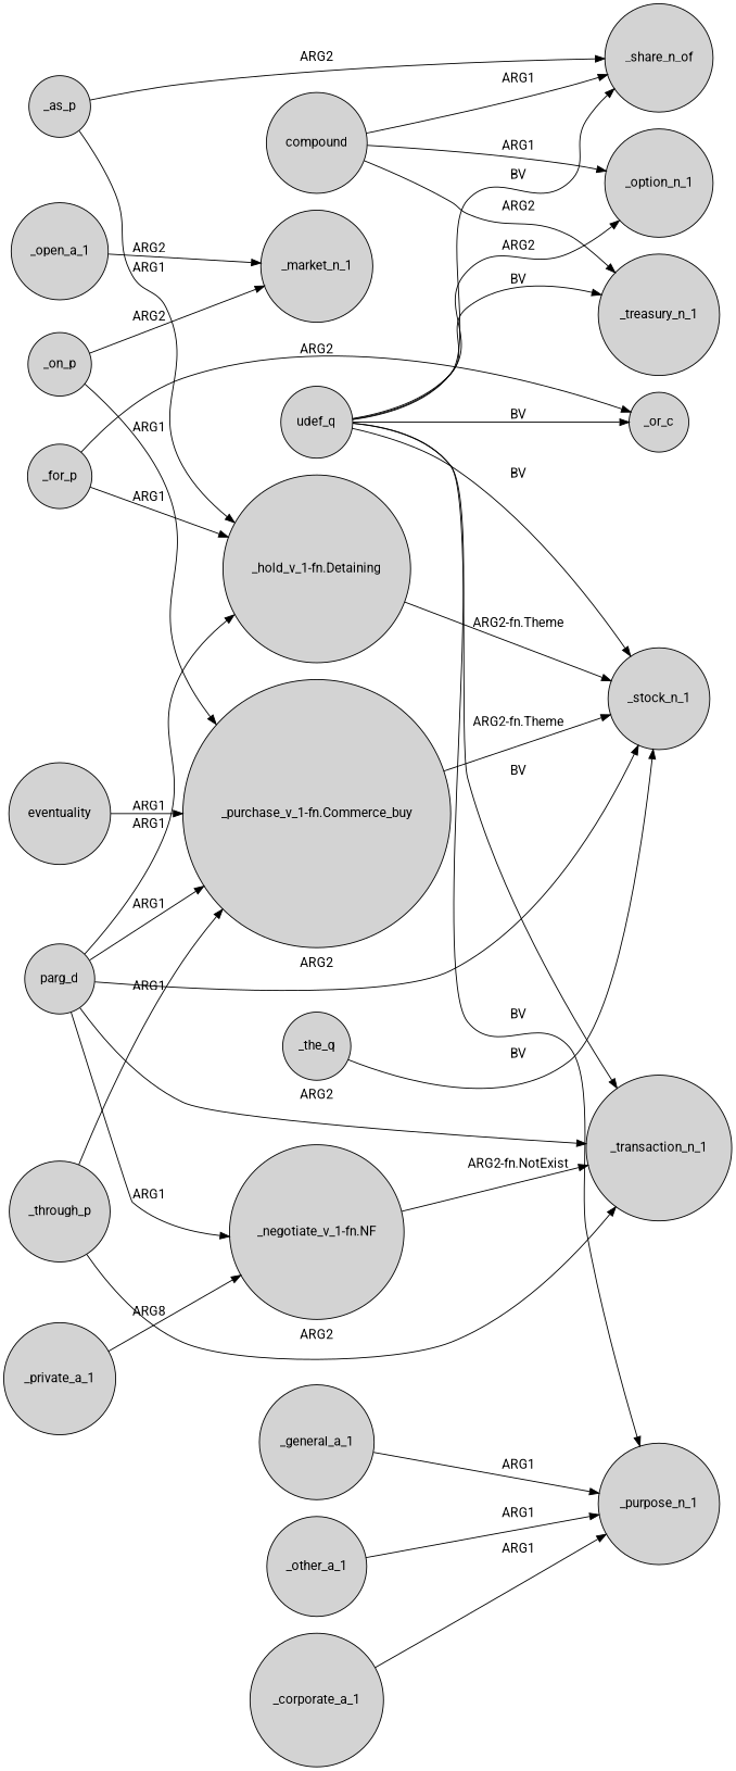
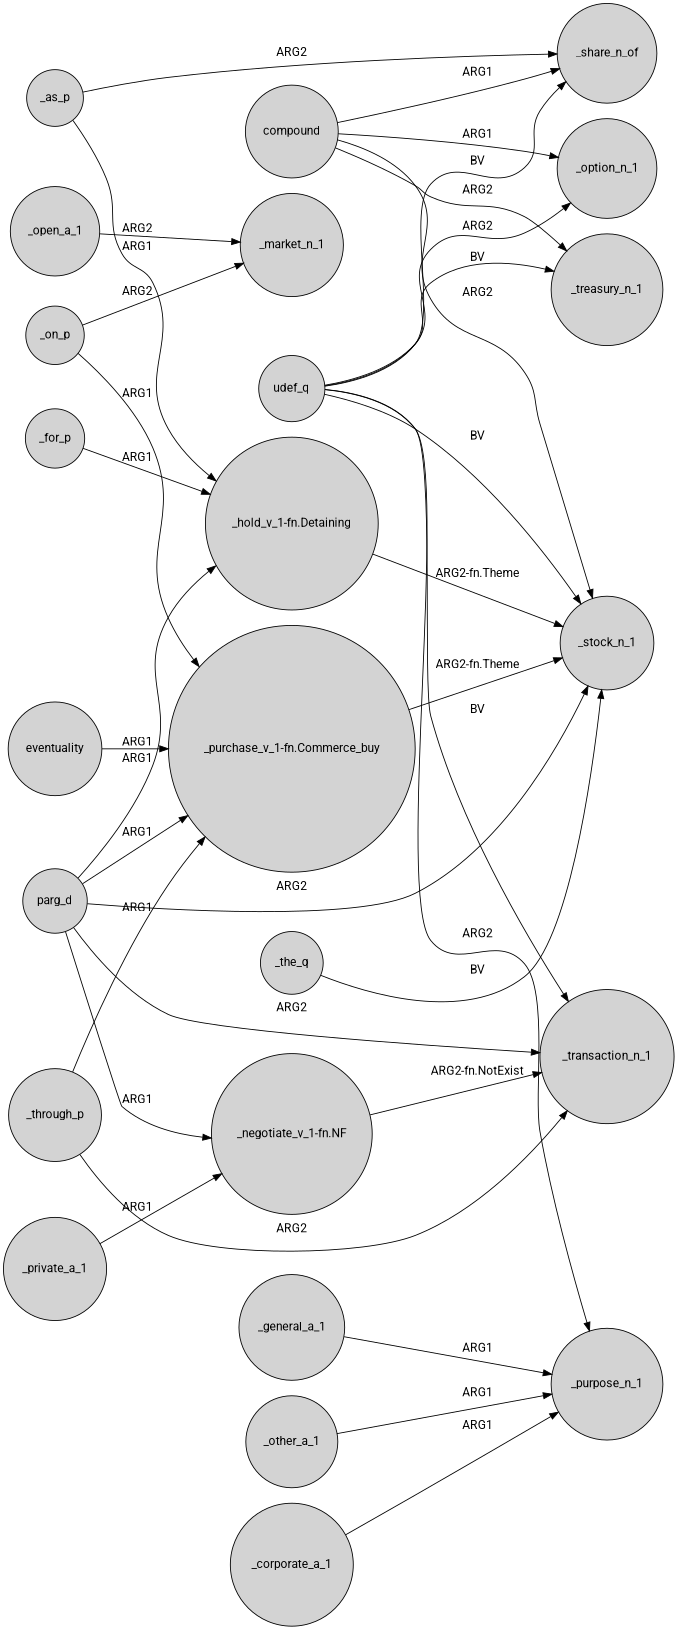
  digraph {
    fontname=Roboto
    rankdir=LR
    node [fontname=Roboto shape=circle style=filled]
    edge [fontname=Roboto]
    udef_q
    _option_n_1
    _purpose_n_1
    _stock_n_1
    _transaction_n_1
-   _or_c
    _treasury_n_1
    _share_n_of
    _corporate_a_1
    _general_a_1
    _the_q
    eventuality
    "_purchase_v_1-fn.Commerce_buy"
    _on_p
    _market_n_1
    compound
    parg_d
    "_hold_v_1-fn.Detaining"
    "_negotiate_v_1-fn.NF"
    _open_a_1
    _as_p
    _for_p
    _through_p
    _other_a_1
    _private_a_1
    udef_q -> _option_n_1 [label=ARG2]
-   udef_q -> _purpose_n_1 [label=BV]
+   udef_q -> _purpose_n_1 [label=ARG2]
    udef_q -> _stock_n_1 [label=BV]
    udef_q -> _transaction_n_1 [label=BV]
-   udef_q -> _or_c [label=BV]
    udef_q -> _treasury_n_1 [label=BV]
    udef_q -> _share_n_of [label=BV]
    _corporate_a_1 -> _purpose_n_1 [label=ARG1]
    _general_a_1 -> _purpose_n_1 [label=ARG1]
    _the_q -> _stock_n_1 [label=BV]
    eventuality -> "_purchase_v_1-fn.Commerce_buy" [label=ARG1]
    "_purchase_v_1-fn.Commerce_buy" -> _stock_n_1 [label="ARG2-fn.Theme"]
    _on_p -> "_purchase_v_1-fn.Commerce_buy" [label=ARG1]
    _on_p -> _market_n_1 [label=ARG2]
    compound -> _option_n_1 [label=ARG1]
+   compound -> _stock_n_1 [label=ARG2]
    compound -> _treasury_n_1 [label=ARG2]
    compound -> _share_n_of [label=ARG1]
    parg_d -> _stock_n_1 [label=ARG2]
    parg_d -> _transaction_n_1 [label=ARG2]
    parg_d -> "_purchase_v_1-fn.Commerce_buy" [label=ARG1]
    parg_d -> "_hold_v_1-fn.Detaining" [label=ARG1]
    parg_d -> "_negotiate_v_1-fn.NF" [label=ARG1]
    "_hold_v_1-fn.Detaining" -> _stock_n_1 [label="ARG2-fn.Theme"]
    "_negotiate_v_1-fn.NF" -> _transaction_n_1 [label="ARG2-fn.NotExist"]
    _open_a_1 -> _market_n_1 [label=ARG2]
    _as_p -> _share_n_of [label=ARG2]
    _as_p -> "_hold_v_1-fn.Detaining" [label=ARG1]
-   _for_p -> _or_c [label=ARG2]
    _for_p -> "_hold_v_1-fn.Detaining" [label=ARG1]
    _through_p -> _transaction_n_1 [label=ARG2]
    _through_p -> "_purchase_v_1-fn.Commerce_buy" [label=ARG1]
    _other_a_1 -> _purpose_n_1 [label=ARG1]
-   _private_a_1 -> "_negotiate_v_1-fn.NF" [label=ARG8]
+   _private_a_1 -> "_negotiate_v_1-fn.NF" [label=ARG1]
  }
